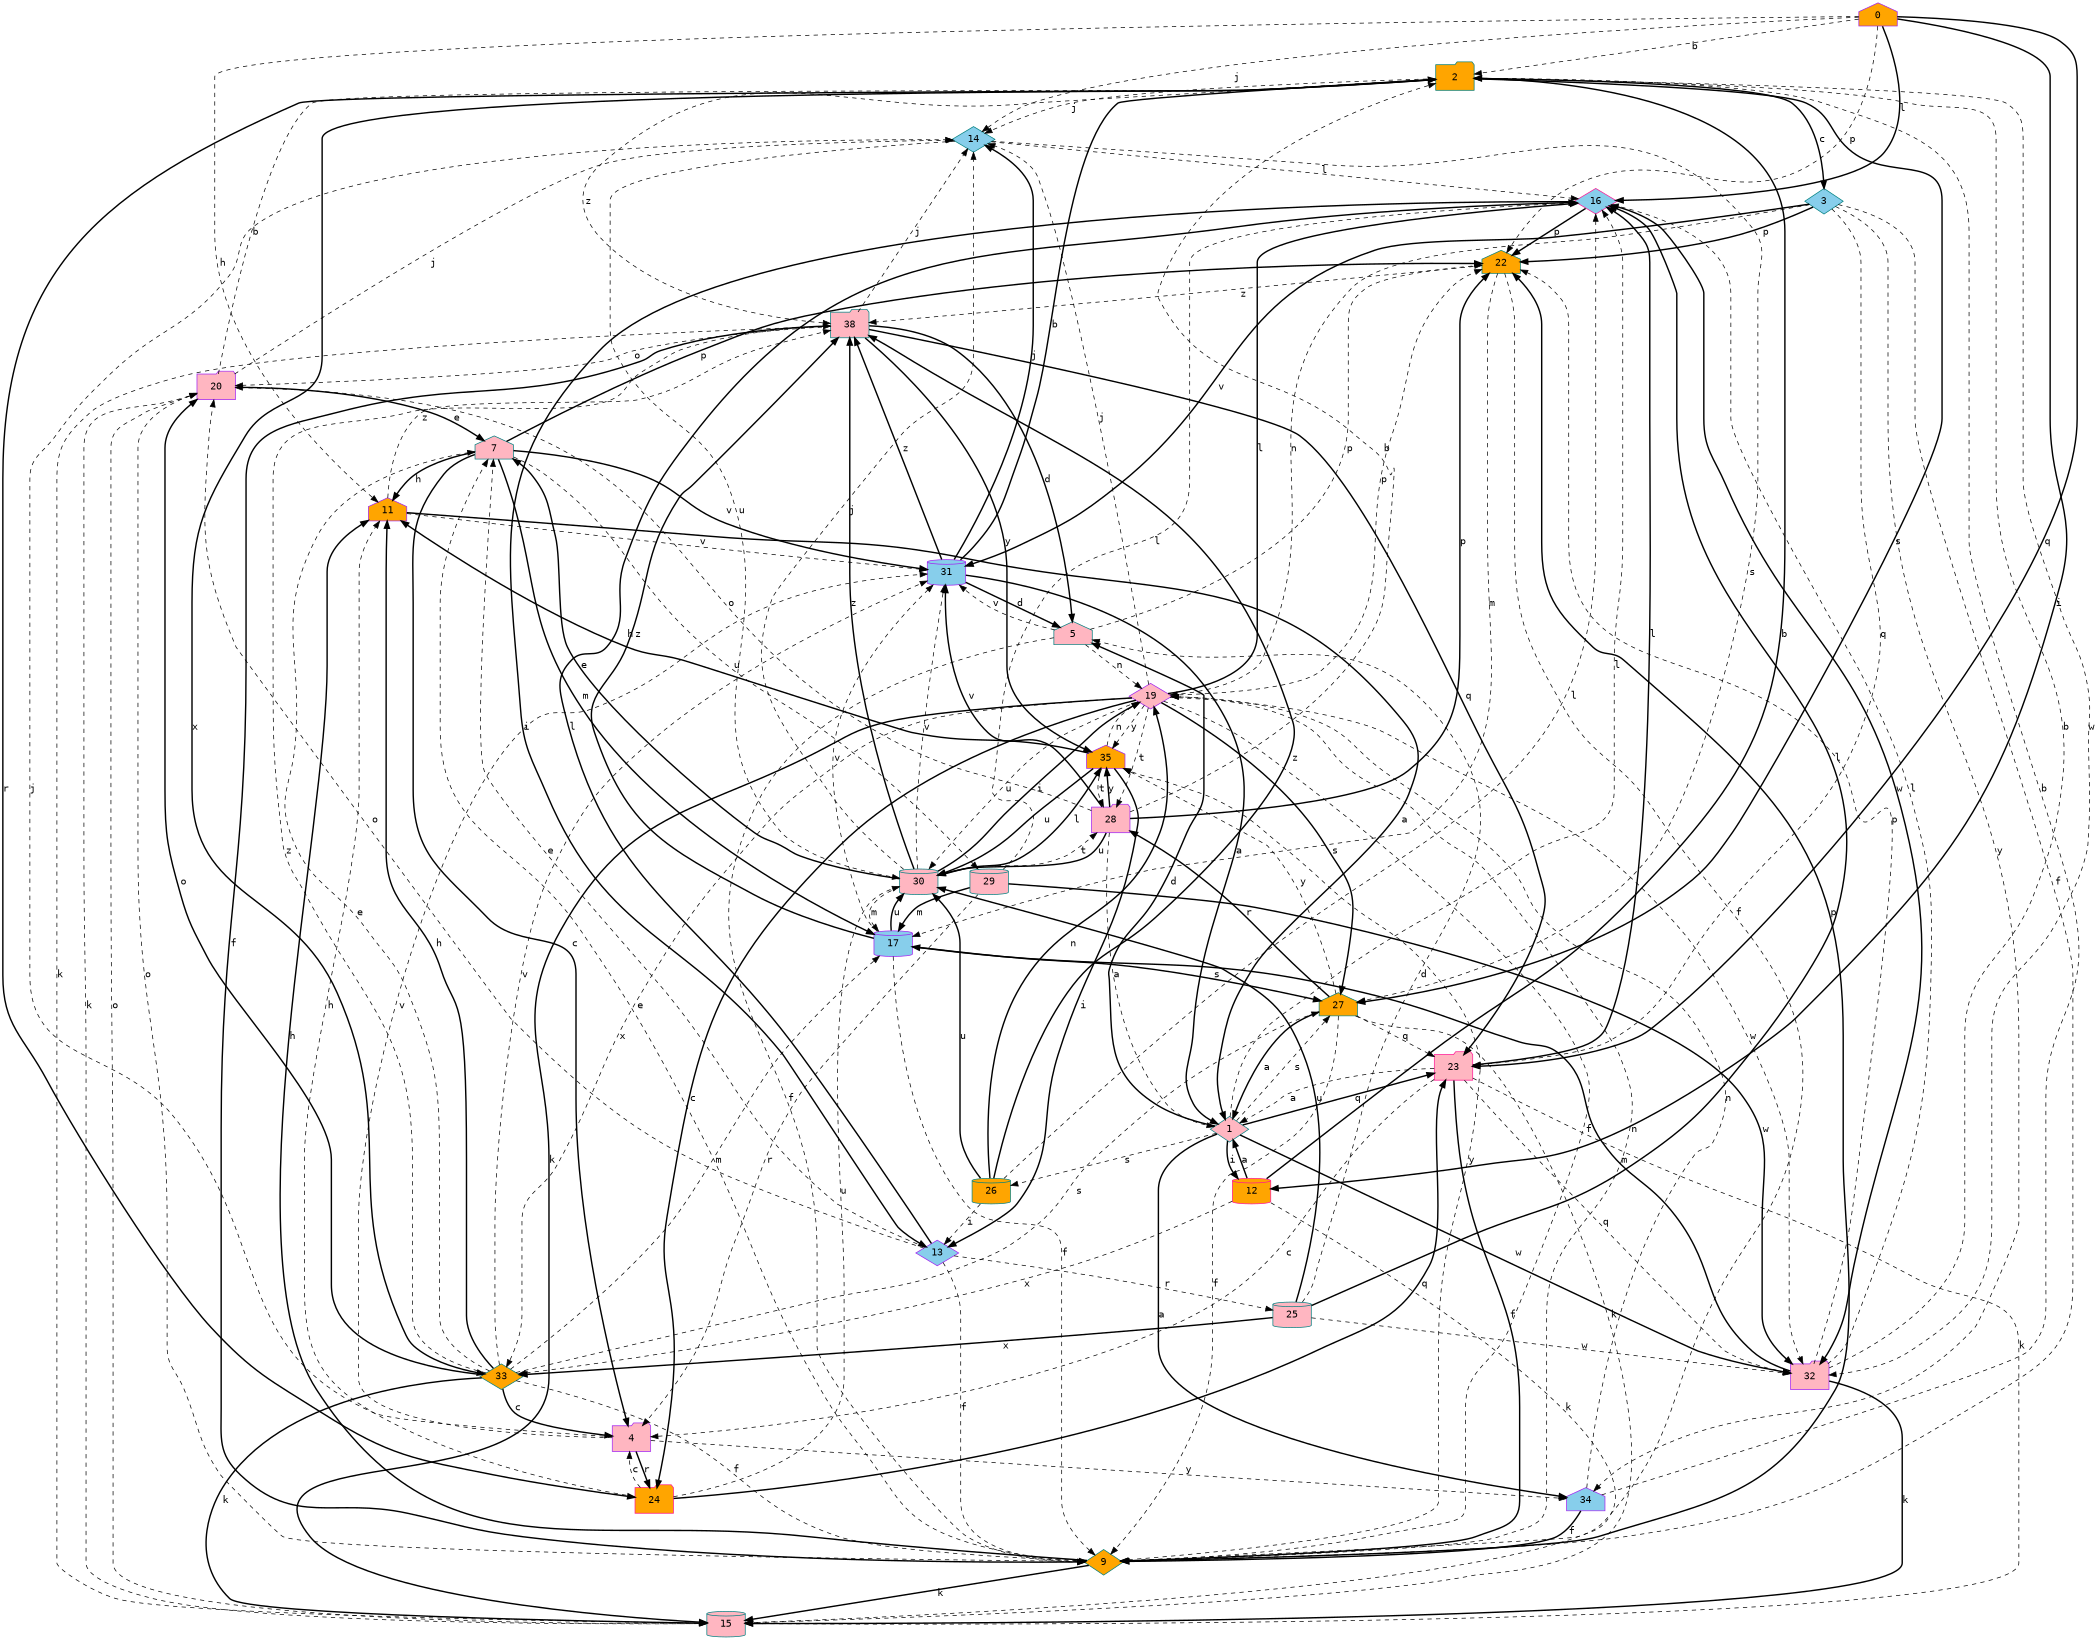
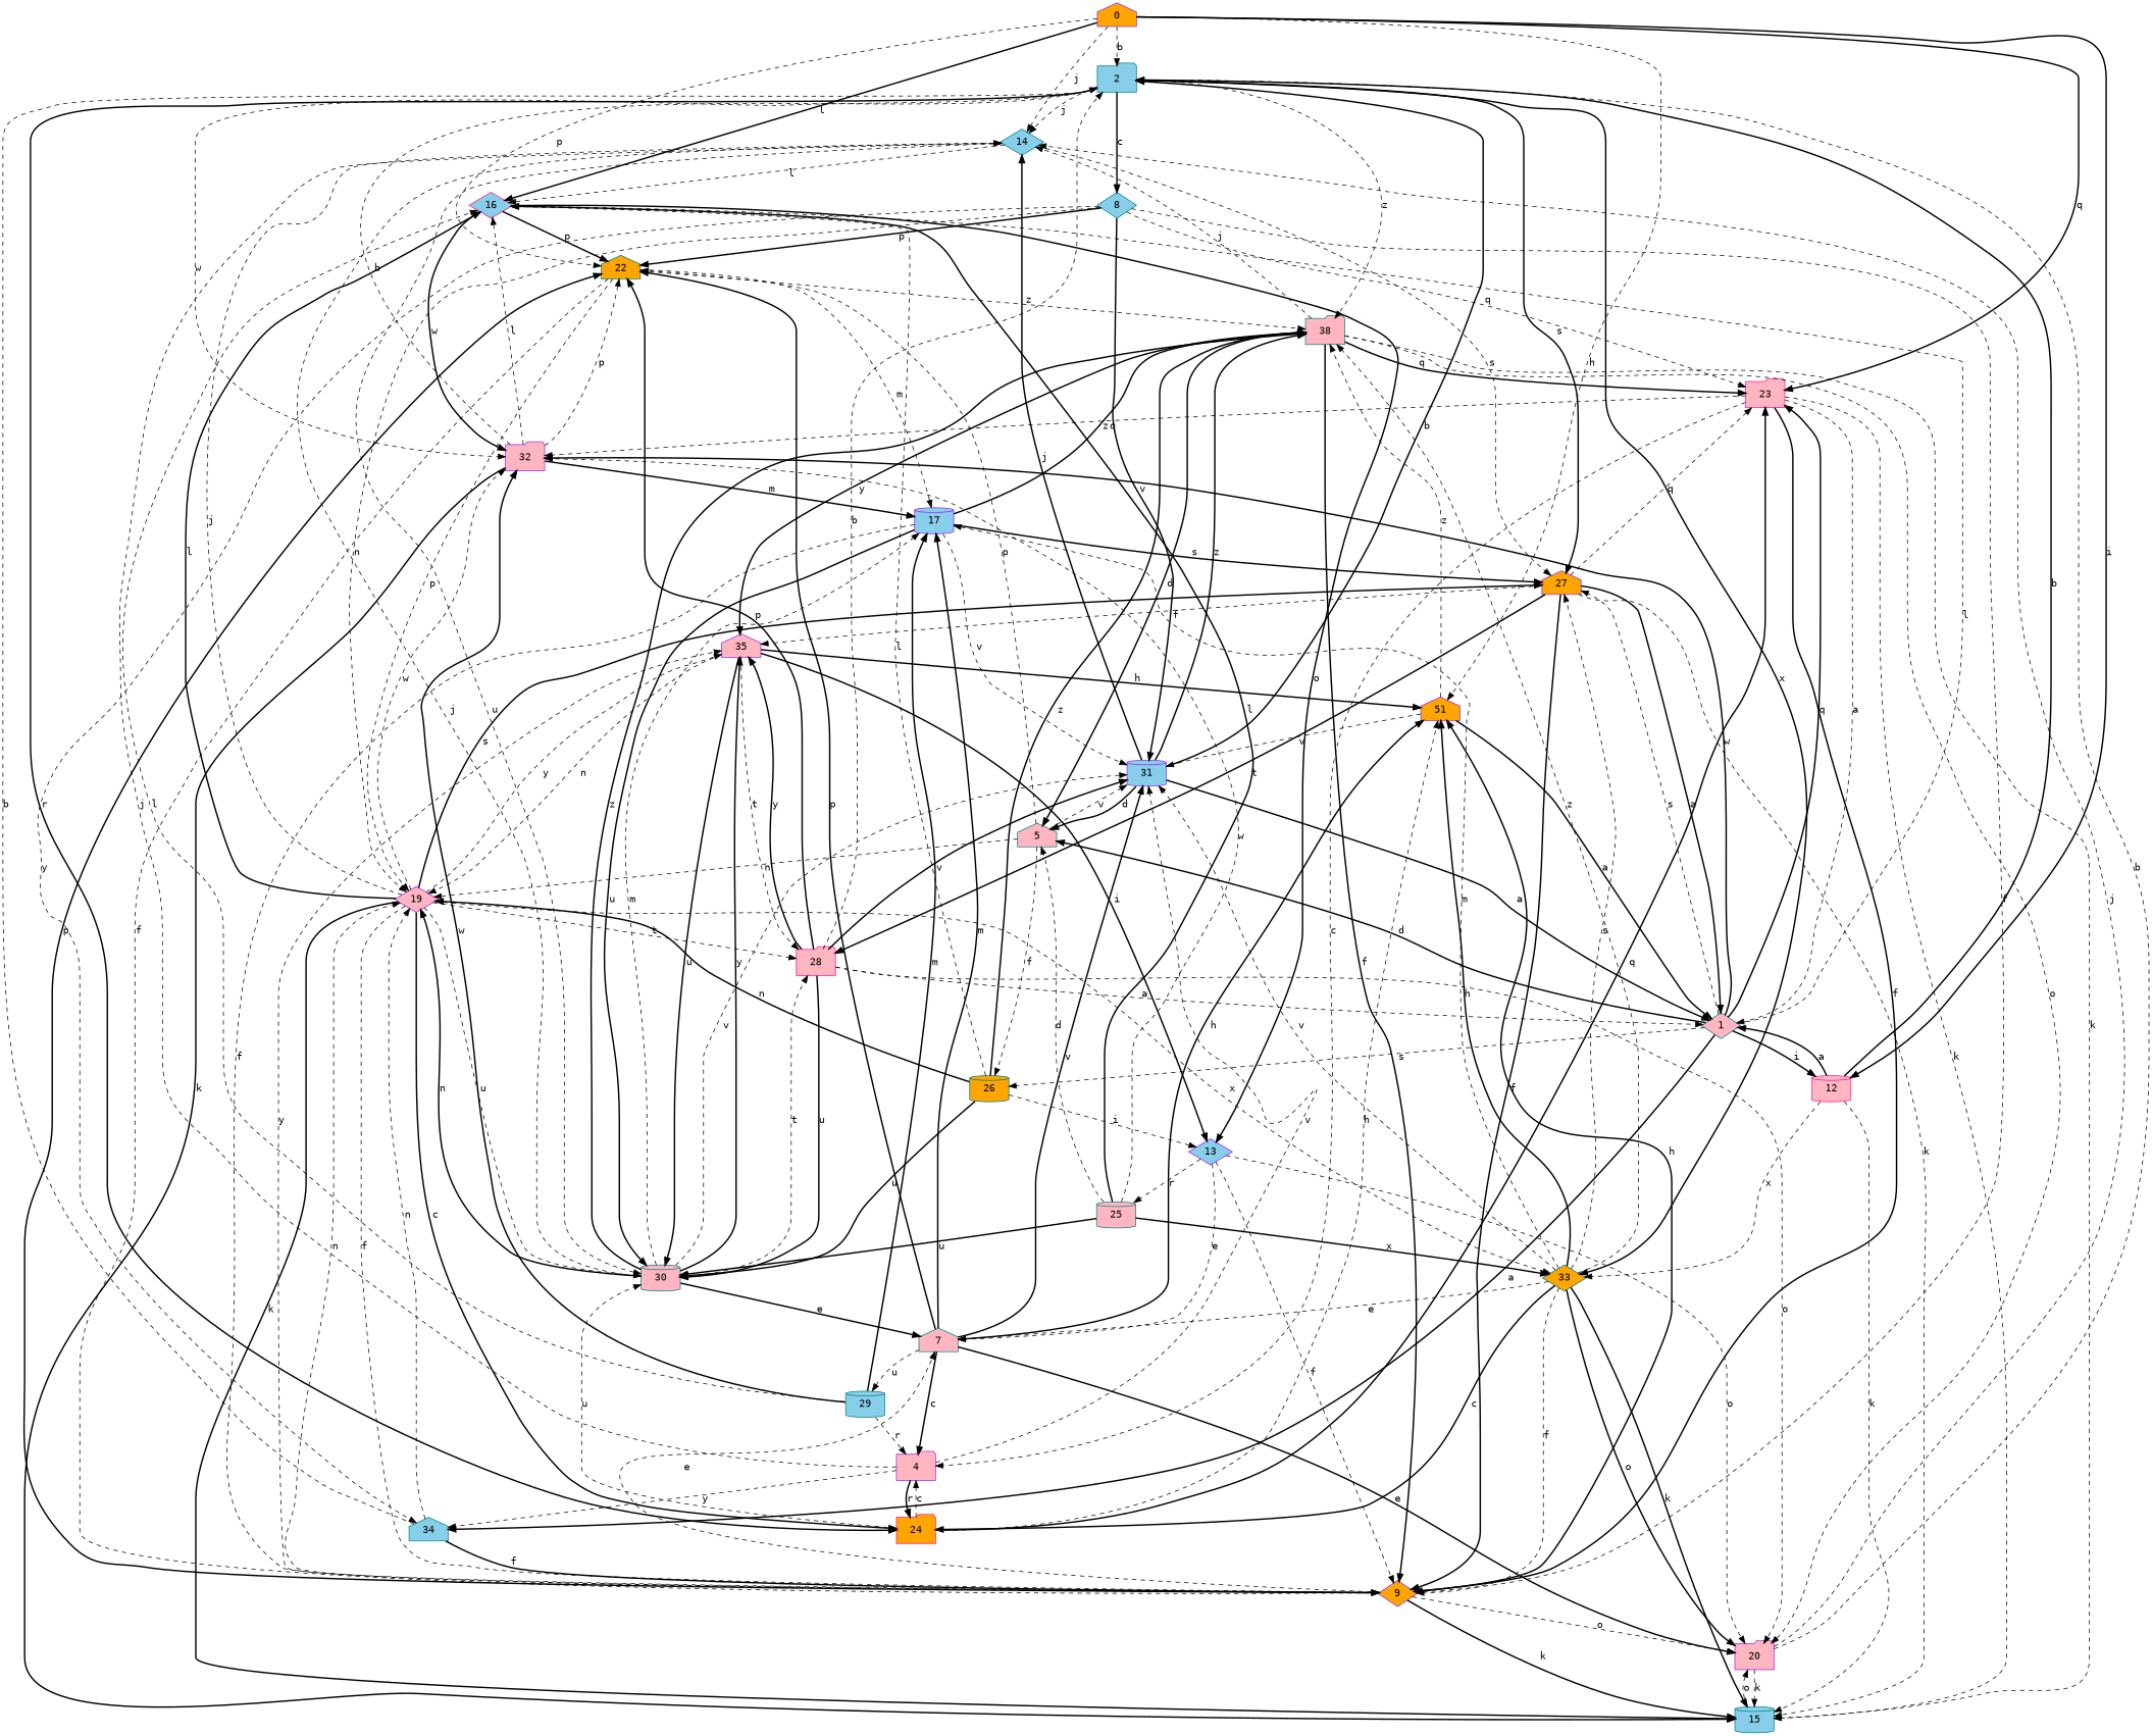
  strict digraph {
    fontname="DejaVu Sans Mono"
    node [color=teal fillcolor=lightpink fontname="DejaVu Sans Mono" shape=house style=filled]
    edge [fontname="DejaVu Sans Mono" style=dashed]
    0 [color=purple fillcolor=orange]
-   2 [fillcolor=orange shape=folder]
-   11 [color=purple fillcolor=orange]
-   12 [color=deeppink fillcolor=orange shape=cylinder]
+   2 [fillcolor=skyblue shape=folder]
+   11 [color=purple fillcolor=orange label=51]
+   12 [color=deeppink shape=cylinder]
    14 [fillcolor=skyblue shape=diamond]
    16 [color=deeppink fillcolor=skyblue shape=diamond]
    22 [fillcolor=orange]
    23 [color=deeppink shape=folder]
-   27 [fillcolor=orange]
+   27 [color=purple fillcolor=orange]
    32 [color=purple shape=folder]
-   3 [fillcolor=skyblue shape=diamond]
+   3 [fillcolor=skyblue shape=diamond label=8]
    24 [color=deeppink fillcolor=orange shape=folder]
    33 [fillcolor=orange shape=diamond]
    38 [shape=folder]
    1 [shape=diamond]
    31 [color=purple fillcolor=skyblue shape=cylinder]
-   15 [shape=cylinder]
+   15 [fillcolor=skyblue shape=cylinder]
    30 [shape=cylinder]
    13 [color=purple fillcolor=skyblue shape=diamond]
-   9 [fillcolor=orange shape=diamond]
+   9 [color=purple fillcolor=orange shape=diamond]
    17 [color=purple fillcolor=skyblue shape=cylinder]
    4 [color=purple shape=folder]
    5
    26 [fillcolor=orange shape=cylinder]
-   34 [color=purple fillcolor=skyblue]
+   34 [fillcolor=skyblue]
    19 [color=purple shape=diamond]
-   28 [color=purple shape=folder]
-   35 [color=purple fillcolor=orange]
+   28 [color=deeppink shape=folder]
+   35 [color=purple]
    7
    20 [color=purple shape=folder]
-   29 [shape=cylinder]
+   29 [fillcolor=skyblue shape=cylinder]
    25 [shape=cylinder]
    0 -> 2 [label=b]
    0 -> 11 [label=h]
    0 -> 12 [label=i style=bold]
    0 -> 14 [label=j]
    0 -> 16 [label=l style=bold]
    0 -> 22 [label=p]
    0 -> 23 [label=q style=bold]
    2 -> 14 [label=j]
    2 -> 27 [label=s style=bold]
    2 -> 32 [label=w]
    2 -> 3 [label=c style=bold]
    2 -> 24 [label=r style=bold]
    2 -> 33 [label=x style=bold]
    2 -> 38 [label=z]
    11 -> 38 [label=z]
    11 -> 1 [label=a style=bold]
    11 -> 31 [label=v]
    12 -> 2 [label=b style=bold]
    12 -> 33 [label=x]
    12 -> 1 [label=a style=bold]
    12 -> 15 [label=k]
    14 -> 16 [label=l]
    14 -> 27 [label=s]
    14 -> 30 [label=u]
    16 -> 22 [label=p style=bold]
    16 -> 32 [label=w style=bold]
-   16 -> 13 [label=i style=bold]
+   16 -> 13 [label=o style=bold]
    22 -> 38 [label=z]
    22 -> 9 [label=f]
    22 -> 17 [label=m]
-   23 -> 16 [label=l style=bold]
    23 -> 32 [label=q]
    23 -> 1 [label=a]
    23 -> 15 [label=k]
    23 -> 9 [label=f style=bold]
    23 -> 4 [label=c]
    27 -> 23 [label=q]
    27 -> 1 [label=a style=bold]
    27 -> 15 [label=k]
-   27 -> 9 [label=f]
-   27 -> 28 [label=r style=bold]
-   27 -> 35 [label=y]
+   27 -> 9 [label=f style=bold]
+   27 -> 28 [label=t style=bold]
+   27 -> 35 [label=f]
    32 -> 2 [label=b]
    32 -> 16 [label=l]
    32 -> 22 [label=p]
    32 -> 15 [label=k style=bold]
    32 -> 17 [label=m style=bold]
    3 -> 22 [label=p style=bold]
    3 -> 23 [label=q]
    3 -> 31 [label=v style=bold]
    3 -> 9 [label=f]
    3 -> 34 [label=y]
    3 -> 19 [label=n]
    24 -> 11 [label=h]
    24 -> 23 [label=q style=bold]
    24 -> 30 [label=u]
    24 -> 4 [label=c]
    33 -> 11 [label=h style=bold]
    33 -> 27 [label=s]
    33 -> 38 [label=z]
    33 -> 31 [label=v]
    33 -> 15 [label=k style=bold]
    33 -> 9 [label=f]
    33 -> 17 [label=m]
-   33 -> 4 [label=c style=bold]
+   33 -> 24 [label=c style=bold]
    33 -> 7 [label=e]
    33 -> 20 [label=o style=bold]
    38 -> 14 [label=j]
    38 -> 23 [label=q style=bold]
    38 -> 15 [label=k]
    38 -> 9 [label=f style=bold]
    38 -> 5 [label=d style=bold]
    38 -> 35 [label=y style=bold]
    38 -> 20 [label=o]
    1 -> 12 [label=i style=bold]
    1 -> 16 [label=l]
    1 -> 23 [label=q style=bold]
    1 -> 27 [label=s]
    1 -> 32 [label=w style=bold]
    1 -> 5 [label=d style=bold]
    1 -> 26 [label=s]
    1 -> 34 [label=a style=bold]
    31 -> 2 [label=b style=bold]
    31 -> 14 [label=j style=bold]
    31 -> 38 [label=z style=bold]
    31 -> 1 [label=a style=bold]
    31 -> 5 [label=d style=bold]
    15 -> 20 [label=o]
    30 -> 14 [label=j]
    30 -> 38 [label=z style=bold]
    30 -> 31 [label=v]
    30 -> 17 [label=m]
-   30 -> 19 [label=i style=bold]
+   30 -> 19 [label=n style=bold]
    30 -> 28 [label=t]
-   30 -> 35 [label=l style=bold]
+   30 -> 35 [label=y style=bold]
    30 -> 7 [label=e style=bold]
-   13 -> 16 [label=l style=bold]
    13 -> 9 [label=f]
    13 -> 7 [label=e]
    13 -> 20 [label=o]
    13 -> 25 [label=r]
    9 -> 11 [label=h style=bold]
    9 -> 22 [label=p style=bold]
    9 -> 15 [label=k style=bold]
    9 -> 19 [label=n]
    9 -> 35 [label=y]
    9 -> 7 [label=e]
    9 -> 20 [label=o]
    17 -> 27 [label=s style=bold]
    17 -> 38 [label=z style=bold]
    17 -> 31 [label=v]
    17 -> 30 [label=u style=bold]
    17 -> 9 [label=f]
    4 -> 14 [label=j]
    4 -> 24 [label=r style=bold]
    4 -> 31 [label=v]
    4 -> 34 [label=y]
    5 -> 22 [label=p]
    5 -> 31 [label=v]
-   5 -> 9 [label=f]
+   5 -> 26 [label=f]
    5 -> 19 [label=n]
    26 -> 16 [label=l]
    26 -> 38 [label=z style=bold]
    26 -> 30 [label=u style=bold]
    26 -> 13 [label=i]
    26 -> 19 [label=n style=bold]
    34 -> 2 [label=b]
    34 -> 9 [label=f style=bold]
    34 -> 19 [label=n]
    19 -> 14 [label=j]
    19 -> 16 [label=l style=bold]
-   19 -> 22 [label=p]
+   22 -> 19 [label=p]
    19 -> 27 [label=s style=bold]
    19 -> 32 [label=w]
    19 -> 24 [label=c style=bold]
    19 -> 33 [label=x]
    19 -> 15 [label=k style=bold]
    19 -> 30 [label=u]
    19 -> 9 [label=f]
    19 -> 28 [label=t]
    19 -> 35 [label=y]
    28 -> 2 [label=b]
    28 -> 22 [label=p style=bold]
    28 -> 1 [label=a]
    28 -> 31 [label=v style=bold]
    28 -> 30 [label=u style=bold]
    28 -> 35 [label=y style=bold]
    28 -> 20 [label=o]
    35 -> 11 [label=h style=bold]
    35 -> 30 [label=u style=bold]
    35 -> 13 [label=i style=bold]
    35 -> 19 [label=n]
    35 -> 28 [label=t]
    7 -> 11 [label=h style=bold]
    7 -> 22 [label=p style=bold]
    7 -> 31 [label=v style=bold]
    7 -> 17 [label=m style=bold]
    7 -> 4 [label=c style=bold]
    7 -> 29 [label=u]
    20 -> 2 [label=b]
    20 -> 14 [label=j]
    20 -> 15 [label=k]
-   20 -> 7 [label=e style=bold]
+   7 -> 20 [label=e style=bold]
    29 -> 16 [label=l]
    29 -> 32 [label=w style=bold]
    29 -> 17 [label=m style=bold]
    29 -> 4 [label=r]
    25 -> 16 [label=l style=bold]
    25 -> 32 [label=w]
    25 -> 33 [label=x style=bold]
    25 -> 30 [label=u style=bold]
    25 -> 5 [label=d]
  }
